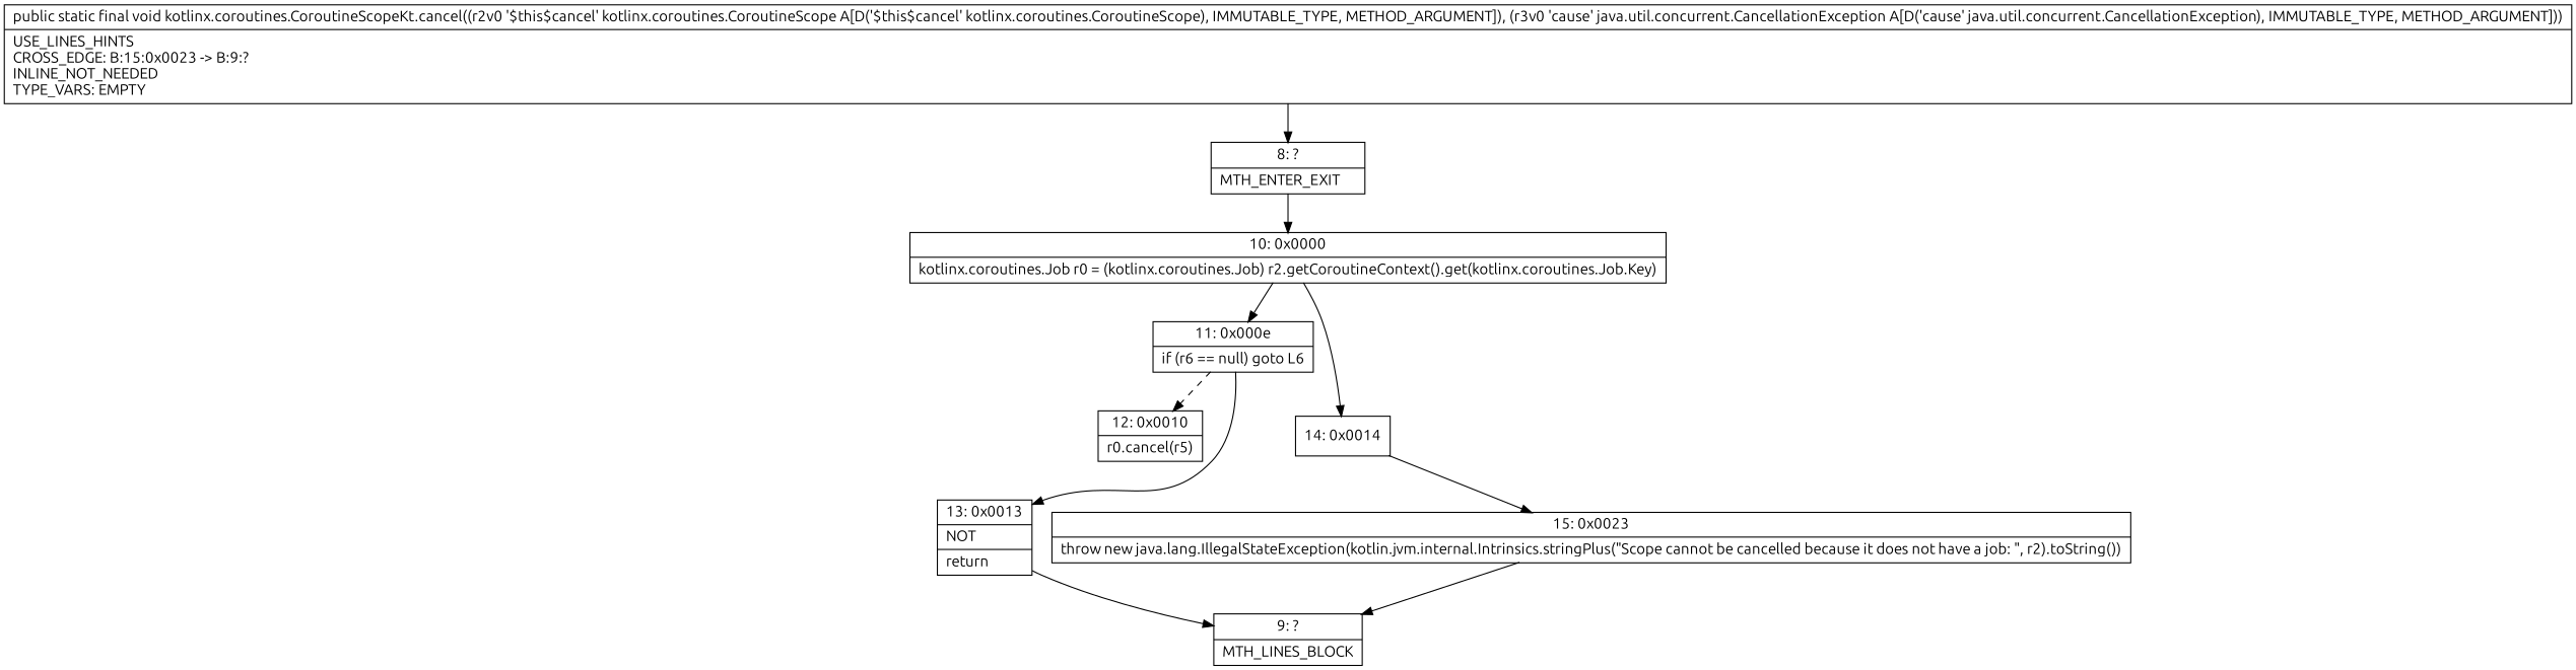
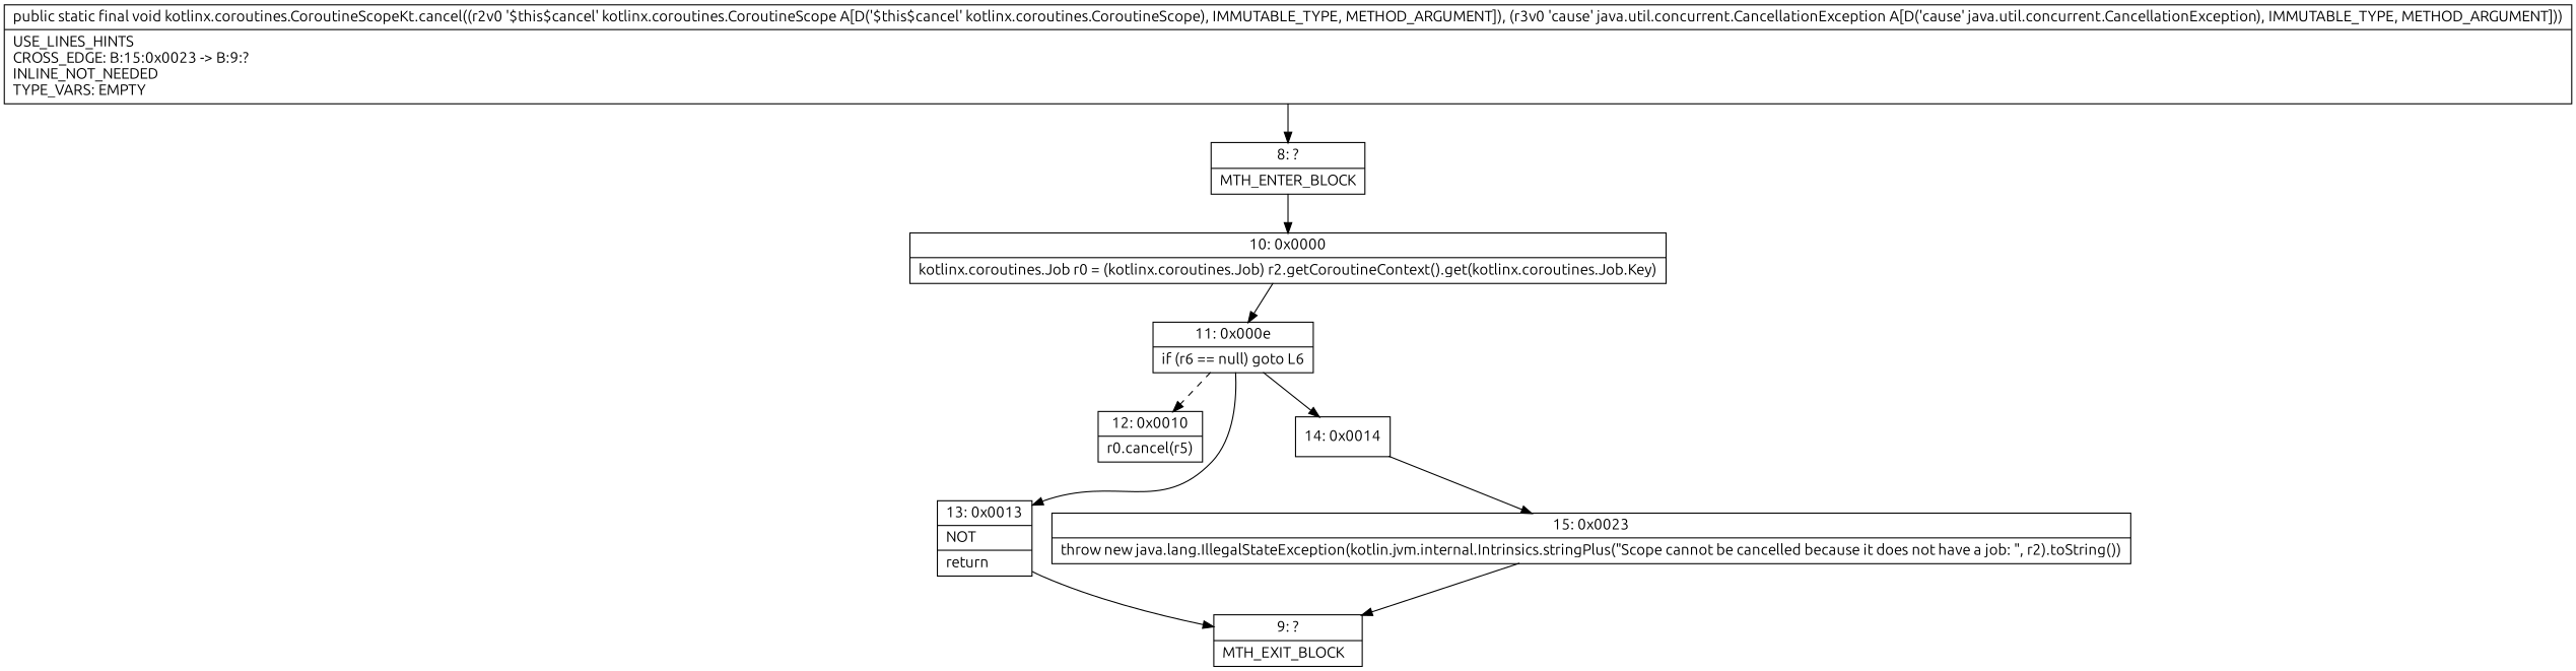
  digraph {
    fontname=Ubuntu
    node [fontname=Ubuntu shape=record]
    edge [fontname=Ubuntu]
-   n1 [label="{8\:\ ?|MTH_ENTER_EXIT\l}"]
+   n1 [label="{8\:\ ?|MTH_ENTER_BLOCK\l}"]
    n2 [label="{10\:\ 0x0000|kotlinx.coroutines.Job r0 = (kotlinx.coroutines.Job) r2.getCoroutineContext().get(kotlinx.coroutines.Job.Key)\l}"]
    n3 [label="{11\:\ 0x000e|if (r6 == null) goto L6\l}"]
    n4 [label="{12\:\ 0x0010|r0.cancel(r5)\l}"]
    n5 [label="{14\:\ 0x0014}"]
    n6 [label="{13\:\ 0x0013|NOT\l|return\l}"]
    n7 [label="{15\:\ 0x0023|throw new java.lang.IllegalStateException(kotlin.jvm.internal.Intrinsics.stringPlus(\"Scope cannot be cancelled because it does not have a job: \", r2).toString())\l}"]
-   n8 [label="{9\:\ ?|MTH_LINES_BLOCK\l}"]
+   n8 [label="{9\:\ ?|MTH_EXIT_BLOCK\l}"]
    n9 [label="{public static final void kotlinx.coroutines.CoroutineScopeKt.cancel((r2v0 '$this$cancel' kotlinx.coroutines.CoroutineScope A[D('$this$cancel' kotlinx.coroutines.CoroutineScope), IMMUTABLE_TYPE, METHOD_ARGUMENT]), (r3v0 'cause' java.util.concurrent.CancellationException A[D('cause' java.util.concurrent.CancellationException), IMMUTABLE_TYPE, METHOD_ARGUMENT]))  | USE_LINES_HINTS\lCROSS_EDGE: B:15:0x0023 \-\> B:9:?\lINLINE_NOT_NEEDED\lTYPE_VARS: EMPTY\l}"]
    n1 -> n2
    n2 -> n3
    n3 -> n4 [style=dashed]
-   n2 -> n5
+   n3 -> n5
    n3 -> n6
    n5 -> n7
    n6 -> n8
    n7 -> n8
    n9 -> n1
  }
